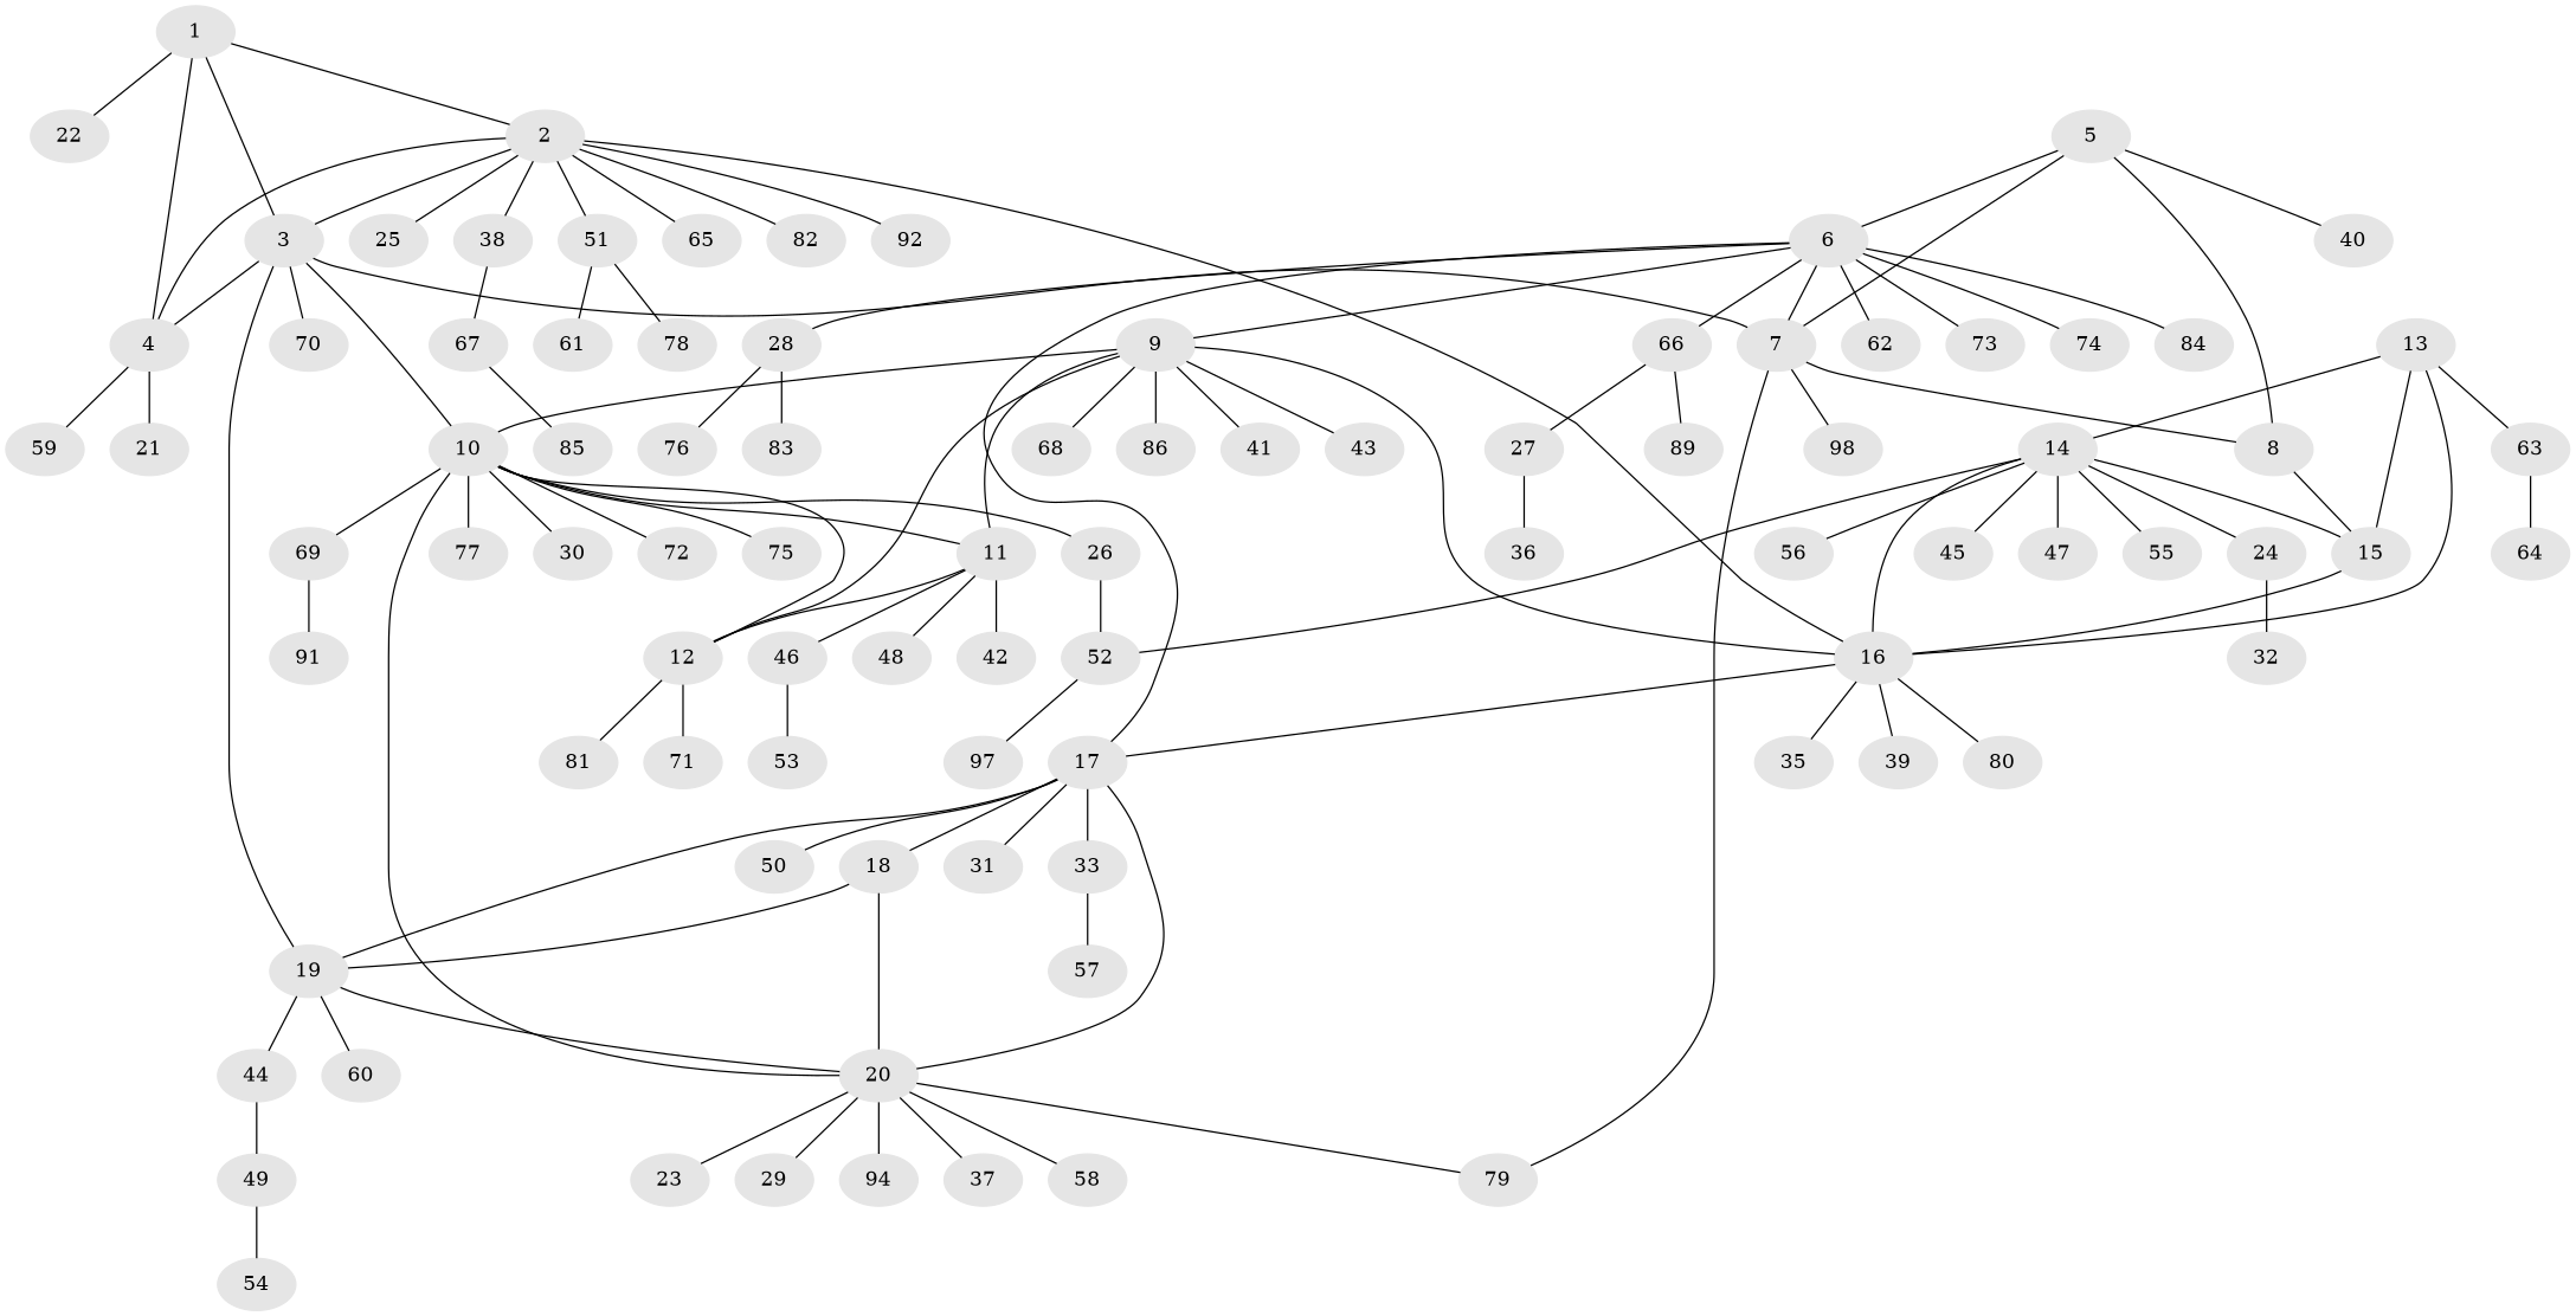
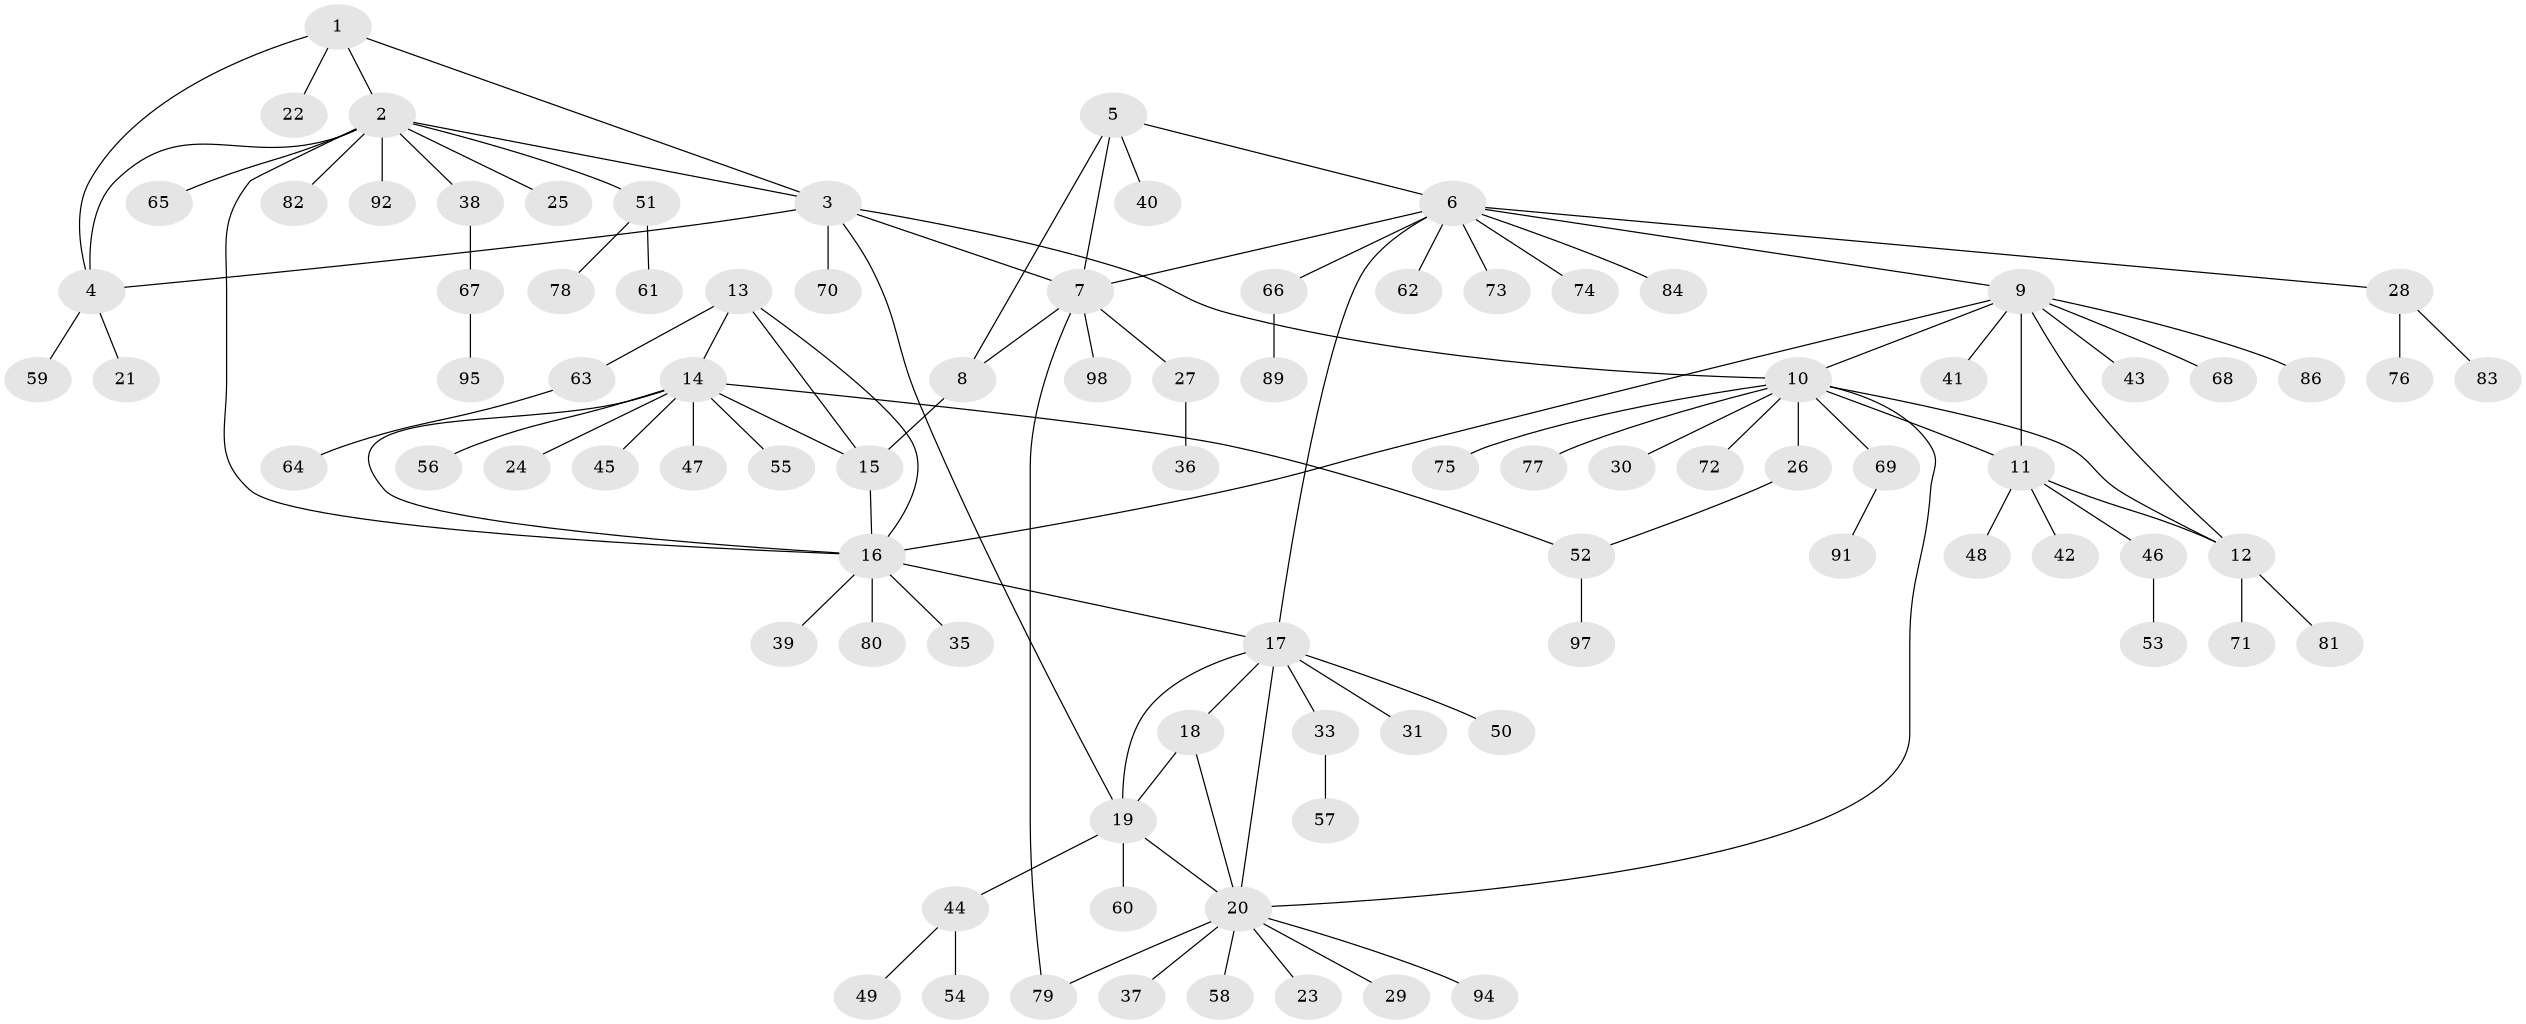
  graph {
    node [color=gray90 style=filled]
    1
    2
    3
    4
    22
    16
    25
    38
    51
    65
    82
    n12 [label=92]
    7
    10
    19
    70
    21
    59
    17
    35
    39
    80
    67
    61
    78
    8
    27
    79
    n29 [label=98]
    11
    12
    20
    26
    30
    69
    72
    75
    77
    44
    60
    5
    6
    40
    9
    28
    62
    66
    73
    74
    84
    15
    41
    43
    68
    86
    18
    31
    33
    50
    76
    83
    89
    36
    42
    46
    48
    71
    81
    23
    29
    n71 [label=94]
    37
    58
    52
    91
    53
    13
    14
    63
    24
    45
    47
    55
    56
    64
-   32
    57
    49
    54
    n90 [label=97]
-   85
+   85 [label=95]
    1 -- 2
    1 -- 3
    1 -- 4
    1 -- 22
    2 -- 3
    2 -- 4
    2 -- 16
    2 -- 25
    2 -- 38
    2 -- 51
    2 -- 65
    2 -- 82
    2 -- n12
    3 -- 4
    3 -- 7
    3 -- 10
    3 -- 19
    3 -- 70
    4 -- 21
    4 -- 59
    16 -- 17
    16 -- 35
    16 -- 39
    16 -- 80
    38 -- 67
    51 -- 61
    51 -- 78
    7 -- 8
-   66 -- 27
+   7 -- 27
    7 -- 79
    7 -- n29
    10 -- 11
    10 -- 12
    10 -- 20
    10 -- 26
    10 -- 30
    10 -- 69
    10 -- 72
    10 -- 75
    10 -- 77
    19 -- 20
    19 -- 44
    19 -- 60
    17 -- 19
    17 -- 20
    17 -- 18
    17 -- 31
    17 -- 33
    17 -- 50
    67 -- 85
    8 -- 15
    27 -- 36
    11 -- 12
    11 -- 42
    11 -- 46
    11 -- 48
    12 -- 71
    12 -- 81
    20 -- 79
    20 -- 23
    20 -- 29
    20 -- n71
    20 -- 37
    20 -- 58
    26 -- 52
    69 -- 91
    44 -- 49
-   49 -- 54
+   44 -- 54
    5 -- 7
    5 -- 8
    5 -- 6
    5 -- 40
    6 -- 7
    6 -- 17
    6 -- 9
    6 -- 28
    6 -- 62
    6 -- 66
    6 -- 73
    6 -- 74
    6 -- 84
    9 -- 16
    9 -- 10
    9 -- 11
    9 -- 12
    9 -- 41
    9 -- 43
    9 -- 68
    9 -- 86
    28 -- 76
    28 -- 83
    66 -- 89
    15 -- 16
    18 -- 19
    18 -- 20
    33 -- 57
    46 -- 53
    52 -- n90
    13 -- 16
    13 -- 15
    13 -- 14
    13 -- 63
    14 -- 16
    14 -- 15
    14 -- 52
    14 -- 24
    14 -- 45
    14 -- 47
    14 -- 55
    14 -- 56
    63 -- 64
-   24 -- 32
  }
